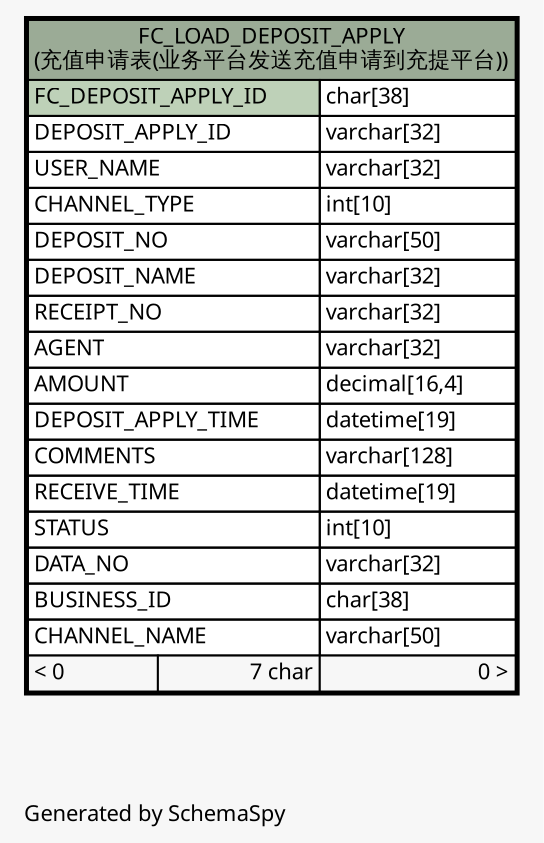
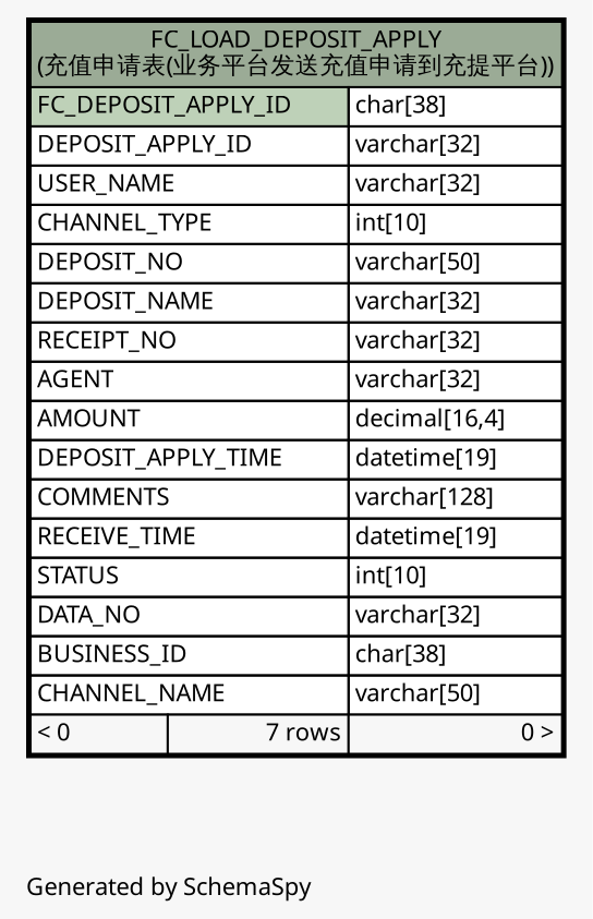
  digraph {
    bgcolor="#f7f7f7"
    fontname="Microsoft YaHei"
    fontsize=11
    label="\nGenerated by SchemaSpy"
    labeljust=l
    nodesep=0.18
    rankdir=RL
    ranksep=0.46
-   n1 [fontname="Microsoft YaHei" fontsize=11 label=<     <TABLE BORDER="2" CELLBORDER="1" CELLSPACING="0" BGCOLOR="#ffffff">       <TR><TD COLSPAN="3" BGCOLOR="#9bab96" ALIGN="CENTER">FC_LOAD_DEPOSIT_APPLY<br/>(充值申请表(业务平台发送充值申请到充提平台))</TD></TR>       <TR><TD PORT="FC_DEPOSIT_APPLY_ID" COLSPAN="2" BGCOLOR="#bed1b8" ALIGN="LEFT">FC_DEPOSIT_APPLY_ID</TD><TD PORT="FC_DEPOSIT_APPLY_ID.type" ALIGN="LEFT">char[38]</TD></TR>       <TR><TD PORT="DEPOSIT_APPLY_ID" COLSPAN="2" ALIGN="LEFT">DEPOSIT_APPLY_ID</TD><TD PORT="DEPOSIT_APPLY_ID.type" ALIGN="LEFT">varchar[32]</TD></TR>       <TR><TD PORT="USER_NAME" COLSPAN="2" ALIGN="LEFT">USER_NAME</TD><TD PORT="USER_NAME.type" ALIGN="LEFT">varchar[32]</TD></TR>       <TR><TD PORT="CHANNEL_TYPE" COLSPAN="2" ALIGN="LEFT">CHANNEL_TYPE</TD><TD PORT="CHANNEL_TYPE.type" ALIGN="LEFT">int[10]</TD></TR>       <TR><TD PORT="DEPOSIT_NO" COLSPAN="2" ALIGN="LEFT">DEPOSIT_NO</TD><TD PORT="DEPOSIT_NO.type" ALIGN="LEFT">varchar[50]</TD></TR>       <TR><TD PORT="DEPOSIT_NAME" COLSPAN="2" ALIGN="LEFT">DEPOSIT_NAME</TD><TD PORT="DEPOSIT_NAME.type" ALIGN="LEFT">varchar[32]</TD></TR>       <TR><TD PORT="RECEIPT_NO" COLSPAN="2" ALIGN="LEFT">RECEIPT_NO</TD><TD PORT="RECEIPT_NO.type" ALIGN="LEFT">varchar[32]</TD></TR>       <TR><TD PORT="AGENT" COLSPAN="2" ALIGN="LEFT">AGENT</TD><TD PORT="AGENT.type" ALIGN="LEFT">varchar[32]</TD></TR>       <TR><TD PORT="AMOUNT" COLSPAN="2" ALIGN="LEFT">AMOUNT</TD><TD PORT="AMOUNT.type" ALIGN="LEFT">decimal[16,4]</TD></TR>       <TR><TD PORT="DEPOSIT_APPLY_TIME" COLSPAN="2" ALIGN="LEFT">DEPOSIT_APPLY_TIME</TD><TD PORT="DEPOSIT_APPLY_TIME.type" ALIGN="LEFT">datetime[19]</TD></TR>       <TR><TD PORT="COMMENTS" COLSPAN="2" ALIGN="LEFT">COMMENTS</TD><TD PORT="COMMENTS.type" ALIGN="LEFT">varchar[128]</TD></TR>       <TR><TD PORT="RECEIVE_TIME" COLSPAN="2" ALIGN="LEFT">RECEIVE_TIME</TD><TD PORT="RECEIVE_TIME.type" ALIGN="LEFT">datetime[19]</TD></TR>       <TR><TD PORT="STATUS" COLSPAN="2" ALIGN="LEFT">STATUS</TD><TD PORT="STATUS.type" ALIGN="LEFT">int[10]</TD></TR>       <TR><TD PORT="DATA_NO" COLSPAN="2" ALIGN="LEFT">DATA_NO</TD><TD PORT="DATA_NO.type" ALIGN="LEFT">varchar[32]</TD></TR>       <TR><TD PORT="BUSINESS_ID" COLSPAN="2" ALIGN="LEFT">BUSINESS_ID</TD><TD PORT="BUSINESS_ID.type" ALIGN="LEFT">char[38]</TD></TR>       <TR><TD PORT="CHANNEL_NAME" COLSPAN="2" ALIGN="LEFT">CHANNEL_NAME</TD><TD PORT="CHANNEL_NAME.type" ALIGN="LEFT">varchar[50]</TD></TR>       <TR><TD ALIGN="LEFT" BGCOLOR="#f7f7f7">&lt; 0</TD><TD ALIGN="RIGHT" BGCOLOR="#f7f7f7">7 char</TD><TD ALIGN="RIGHT" BGCOLOR="#f7f7f7">0 &gt;</TD></TR>     </TABLE>> shape=plaintext]
+   n1 [fontname="Microsoft YaHei" fontsize=11 label=<     <TABLE BORDER="2" CELLBORDER="1" CELLSPACING="0" BGCOLOR="#ffffff">       <TR><TD COLSPAN="3" BGCOLOR="#9bab96" ALIGN="CENTER">FC_LOAD_DEPOSIT_APPLY<br/>(充值申请表(业务平台发送充值申请到充提平台))</TD></TR>       <TR><TD PORT="FC_DEPOSIT_APPLY_ID" COLSPAN="2" BGCOLOR="#bed1b8" ALIGN="LEFT">FC_DEPOSIT_APPLY_ID</TD><TD PORT="FC_DEPOSIT_APPLY_ID.type" ALIGN="LEFT">char[38]</TD></TR>       <TR><TD PORT="DEPOSIT_APPLY_ID" COLSPAN="2" ALIGN="LEFT">DEPOSIT_APPLY_ID</TD><TD PORT="DEPOSIT_APPLY_ID.type" ALIGN="LEFT">varchar[32]</TD></TR>       <TR><TD PORT="USER_NAME" COLSPAN="2" ALIGN="LEFT">USER_NAME</TD><TD PORT="USER_NAME.type" ALIGN="LEFT">varchar[32]</TD></TR>       <TR><TD PORT="CHANNEL_TYPE" COLSPAN="2" ALIGN="LEFT">CHANNEL_TYPE</TD><TD PORT="CHANNEL_TYPE.type" ALIGN="LEFT">int[10]</TD></TR>       <TR><TD PORT="DEPOSIT_NO" COLSPAN="2" ALIGN="LEFT">DEPOSIT_NO</TD><TD PORT="DEPOSIT_NO.type" ALIGN="LEFT">varchar[50]</TD></TR>       <TR><TD PORT="DEPOSIT_NAME" COLSPAN="2" ALIGN="LEFT">DEPOSIT_NAME</TD><TD PORT="DEPOSIT_NAME.type" ALIGN="LEFT">varchar[32]</TD></TR>       <TR><TD PORT="RECEIPT_NO" COLSPAN="2" ALIGN="LEFT">RECEIPT_NO</TD><TD PORT="RECEIPT_NO.type" ALIGN="LEFT">varchar[32]</TD></TR>       <TR><TD PORT="AGENT" COLSPAN="2" ALIGN="LEFT">AGENT</TD><TD PORT="AGENT.type" ALIGN="LEFT">varchar[32]</TD></TR>       <TR><TD PORT="AMOUNT" COLSPAN="2" ALIGN="LEFT">AMOUNT</TD><TD PORT="AMOUNT.type" ALIGN="LEFT">decimal[16,4]</TD></TR>       <TR><TD PORT="DEPOSIT_APPLY_TIME" COLSPAN="2" ALIGN="LEFT">DEPOSIT_APPLY_TIME</TD><TD PORT="DEPOSIT_APPLY_TIME.type" ALIGN="LEFT">datetime[19]</TD></TR>       <TR><TD PORT="COMMENTS" COLSPAN="2" ALIGN="LEFT">COMMENTS</TD><TD PORT="COMMENTS.type" ALIGN="LEFT">varchar[128]</TD></TR>       <TR><TD PORT="RECEIVE_TIME" COLSPAN="2" ALIGN="LEFT">RECEIVE_TIME</TD><TD PORT="RECEIVE_TIME.type" ALIGN="LEFT">datetime[19]</TD></TR>       <TR><TD PORT="STATUS" COLSPAN="2" ALIGN="LEFT">STATUS</TD><TD PORT="STATUS.type" ALIGN="LEFT">int[10]</TD></TR>       <TR><TD PORT="DATA_NO" COLSPAN="2" ALIGN="LEFT">DATA_NO</TD><TD PORT="DATA_NO.type" ALIGN="LEFT">varchar[32]</TD></TR>       <TR><TD PORT="BUSINESS_ID" COLSPAN="2" ALIGN="LEFT">BUSINESS_ID</TD><TD PORT="BUSINESS_ID.type" ALIGN="LEFT">char[38]</TD></TR>       <TR><TD PORT="CHANNEL_NAME" COLSPAN="2" ALIGN="LEFT">CHANNEL_NAME</TD><TD PORT="CHANNEL_NAME.type" ALIGN="LEFT">varchar[50]</TD></TR>       <TR><TD ALIGN="LEFT" BGCOLOR="#f7f7f7">&lt; 0</TD><TD ALIGN="RIGHT" BGCOLOR="#f7f7f7">7 rows</TD><TD ALIGN="RIGHT" BGCOLOR="#f7f7f7">0 &gt;</TD></TR>     </TABLE>> shape=plaintext]
  }
